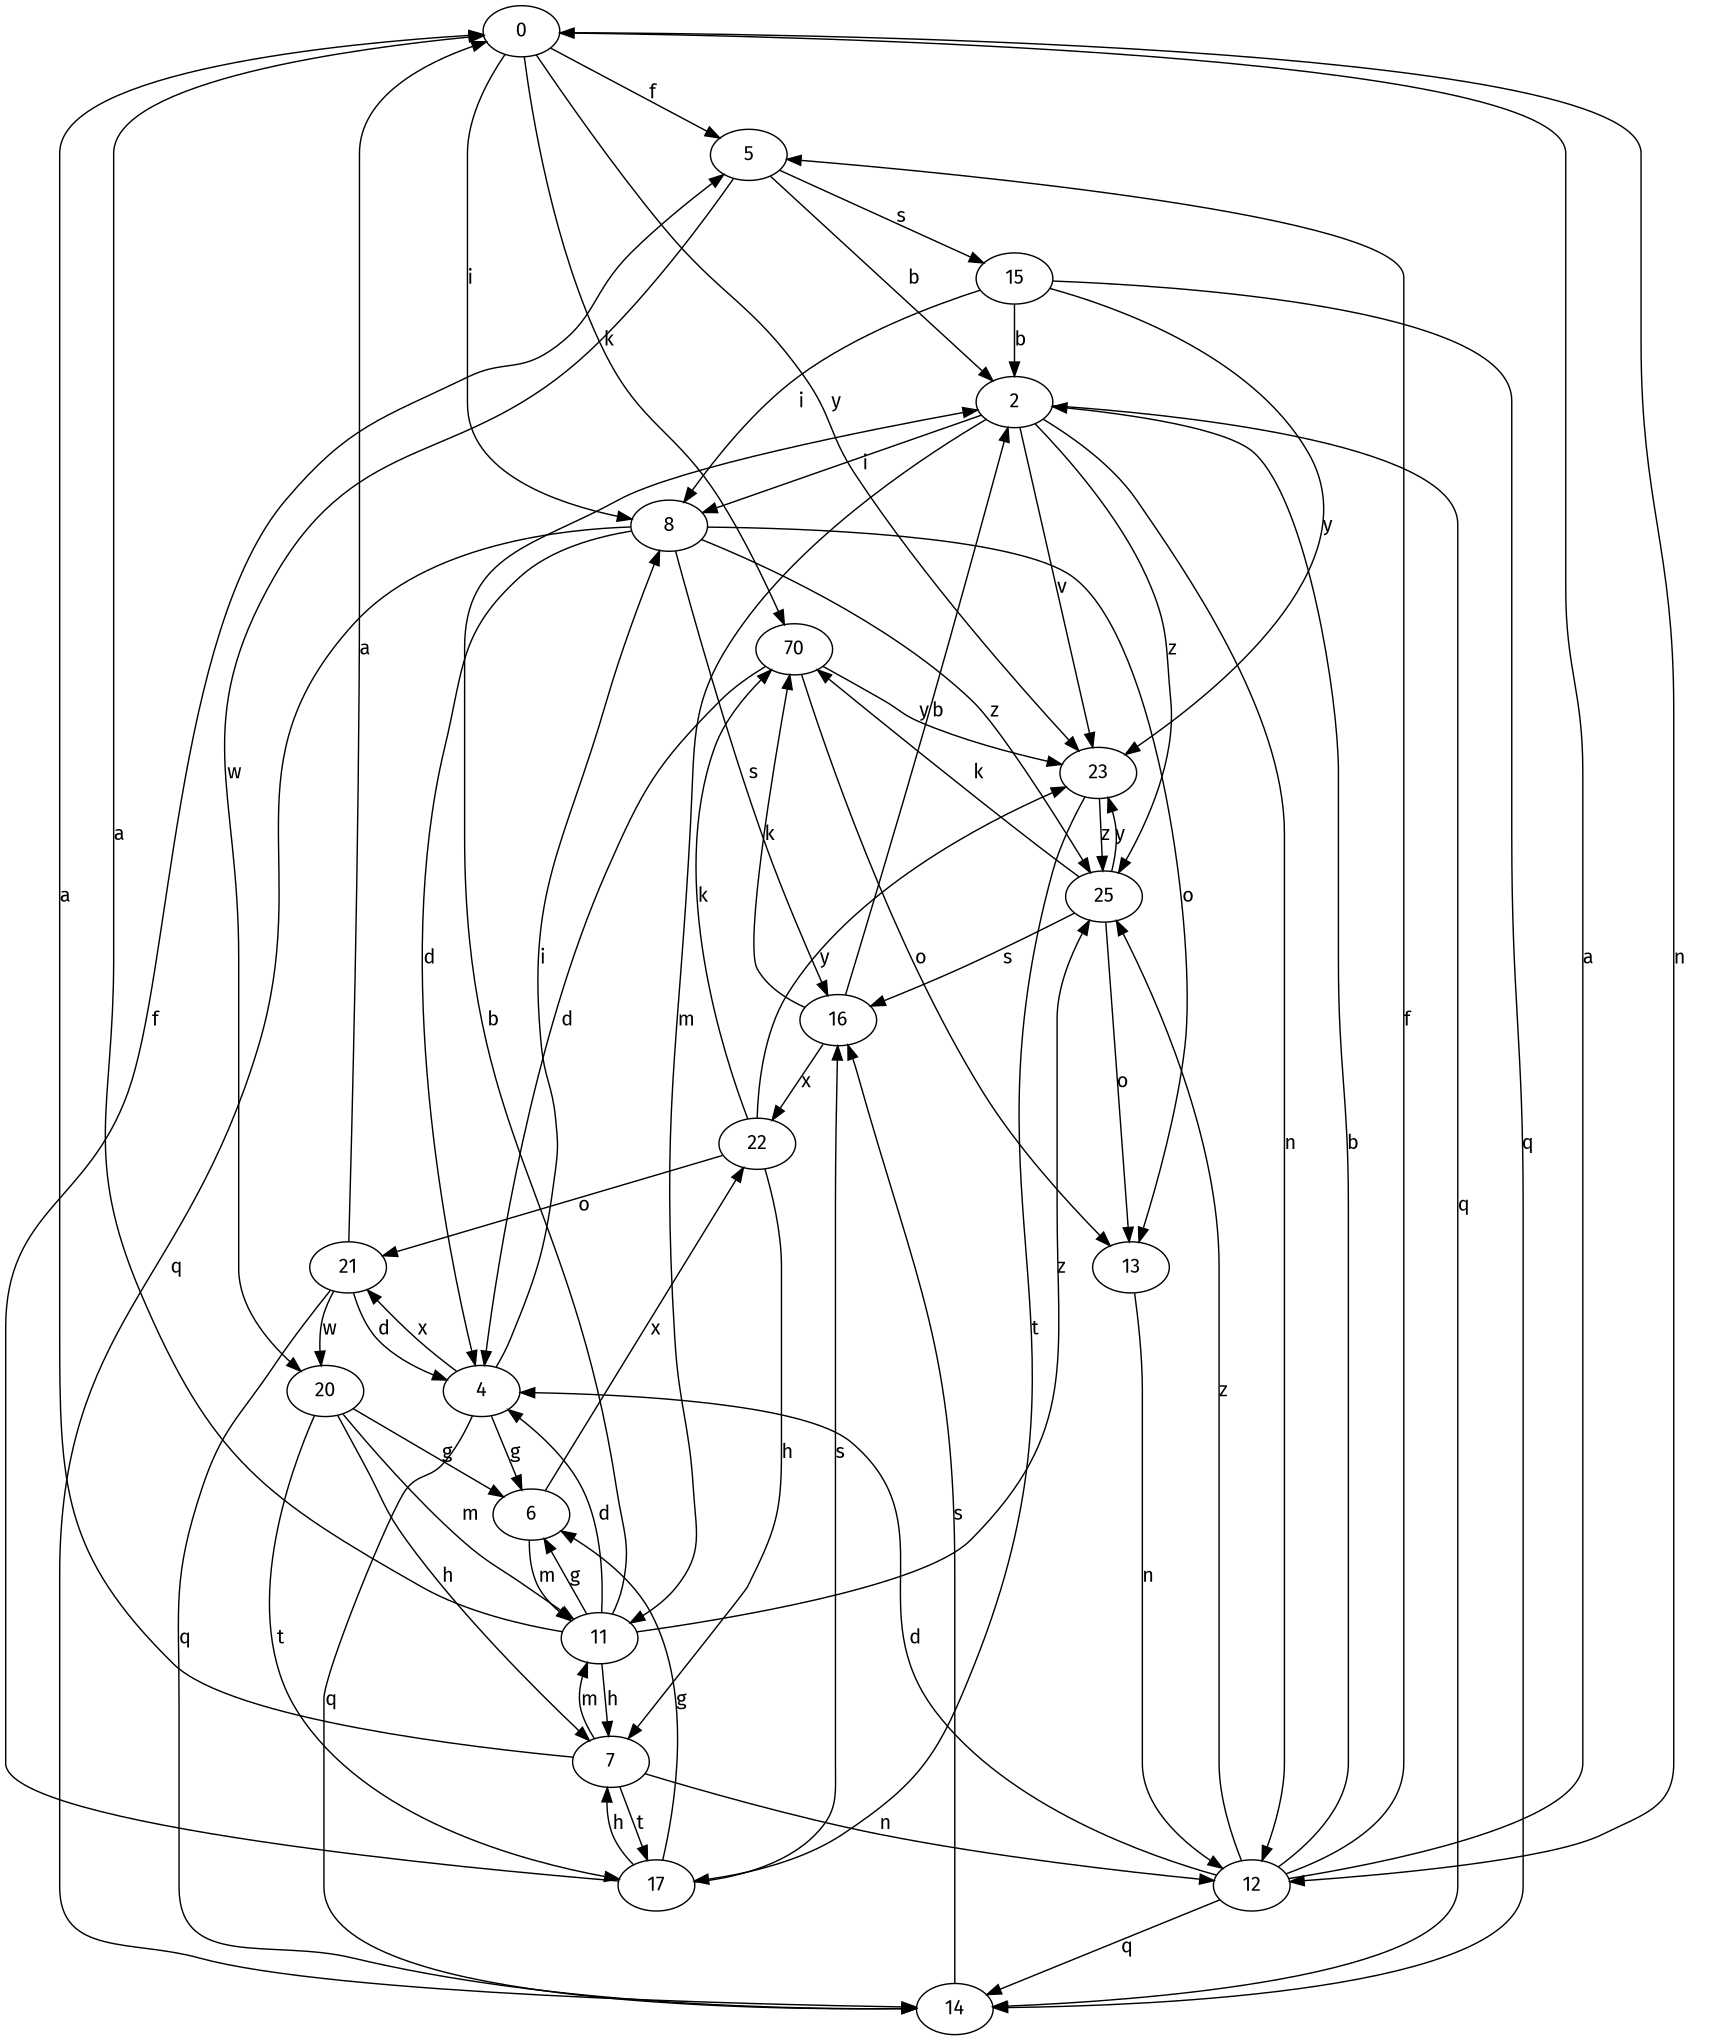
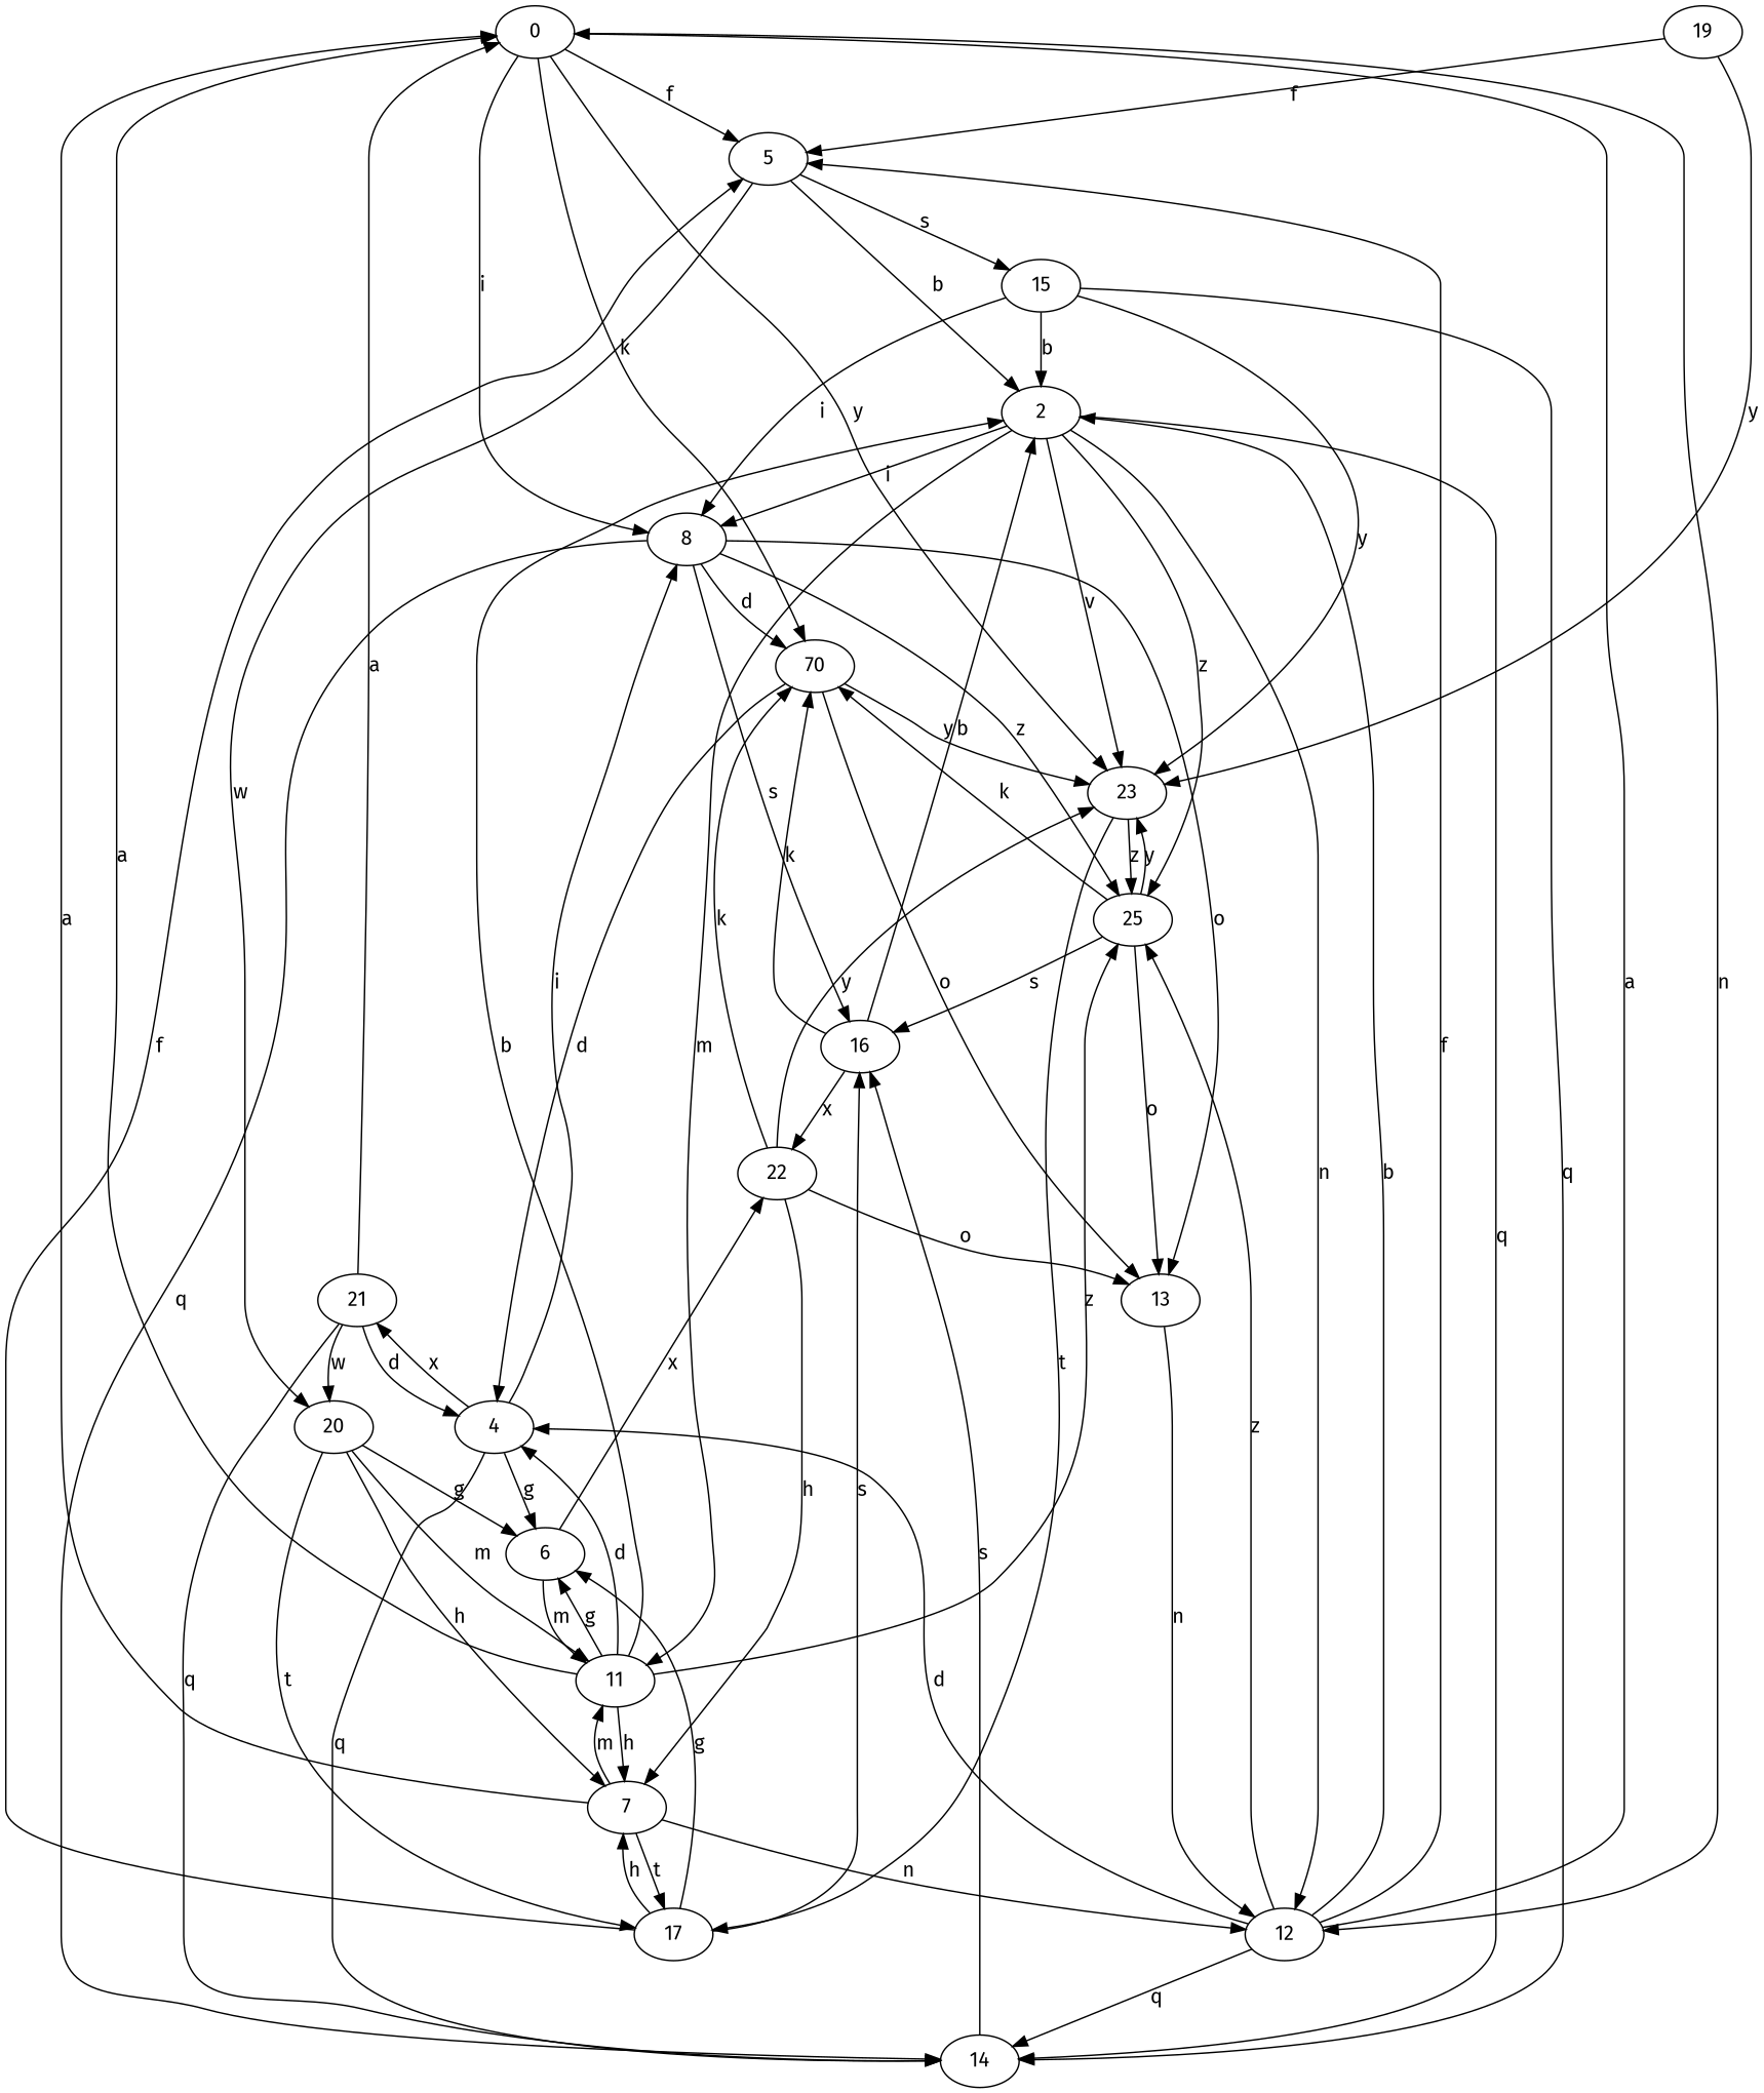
  strict digraph {
    fontname="Fira Sans"
    node [fontname="Fira Sans"]
    edge [fontname="Fira Sans"]
    0
    5
    8
    n4 [label=70]
    12
    23
    2
    15
    20
    14
    25
    4
    13
    16
    17
    11
    6
    7
+   19
    21
    22
    0 -> 5 [label=f]
    0 -> 8 [label=i]
    0 -> n4 [label=k]
    0 -> 12 [label=n]
    0 -> 23 [label=y]
    5 -> 2 [label=b]
    5 -> 15 [label=s]
    5 -> 20 [label=w]
    8 -> 14 [label=q]
    8 -> 25 [label=z]
-   8 -> 4 [label=d]
+   8 -> n4 [label=d]
    8 -> 13 [label=o]
    8 -> 16 [label=s]
    n4 -> 23 [label=y]
    n4 -> 4 [label=d]
    n4 -> 13 [label=o]
    12 -> 0 [label=a]
    12 -> 5 [label=f]
    12 -> 2 [label=b]
    12 -> 14 [label=q]
    12 -> 25 [label=z]
    12 -> 4 [label=d]
    23 -> 25 [label=z]
    23 -> 17 [label=t]
    2 -> 8 [label=i]
    2 -> 12 [label=n]
    2 -> 23 [label=v]
    2 -> 14 [label=q]
    2 -> 25 [label=z]
    2 -> 11 [label=m]
    15 -> 8 [label=i]
    15 -> 23 [label=y]
    15 -> 2 [label=b]
    15 -> 14 [label=q]
    20 -> 17 [label=t]
    20 -> 11 [label=m]
    20 -> 6 [label=g]
    20 -> 7 [label=h]
    14 -> 16 [label=s]
    25 -> n4 [label=k]
    25 -> 23 [label=y]
    25 -> 13 [label=o]
    25 -> 16 [label=s]
    4 -> 8 [label=i]
    4 -> 14 [label=q]
    4 -> 6 [label=g]
    4 -> 21 [label=x]
    13 -> 12 [label=n]
    16 -> n4 [label=k]
    16 -> 2 [label=b]
    16 -> 22 [label=x]
    17 -> 5 [label=f]
    17 -> 16 [label=s]
    17 -> 6 [label=g]
    17 -> 7 [label=h]
    11 -> 0 [label=a]
    11 -> 2 [label=b]
    11 -> 25 [label=z]
    11 -> 4 [label=d]
    11 -> 6 [label=g]
    11 -> 7 [label=h]
    6 -> 11 [label=m]
    6 -> 22 [label=x]
    7 -> 0 [label=a]
    7 -> 12 [label=n]
    7 -> 17 [label=t]
    7 -> 11 [label=m]
+   19 -> 5 [label=f]
+   19 -> 23 [label=y]
    21 -> 0 [label=a]
    21 -> 20 [label=w]
    21 -> 14 [label=q]
    21 -> 4 [label=d]
    22 -> n4 [label=k]
    22 -> 23 [label=y]
-   22 -> 21 [label=o]
+   22 -> 13 [label=o]
    22 -> 7 [label=h]
  }
